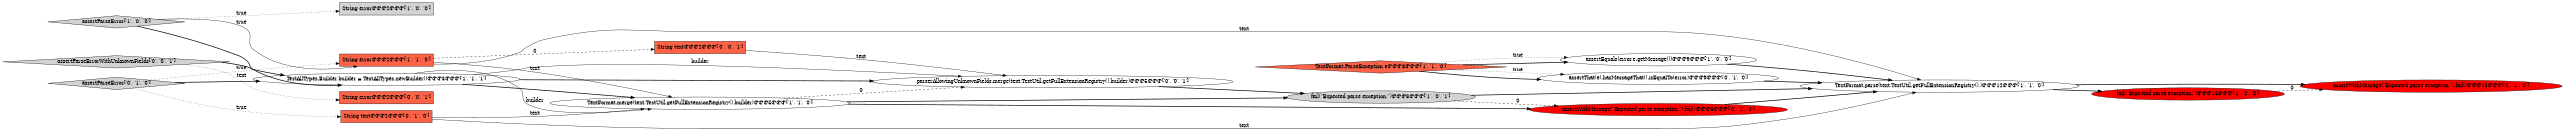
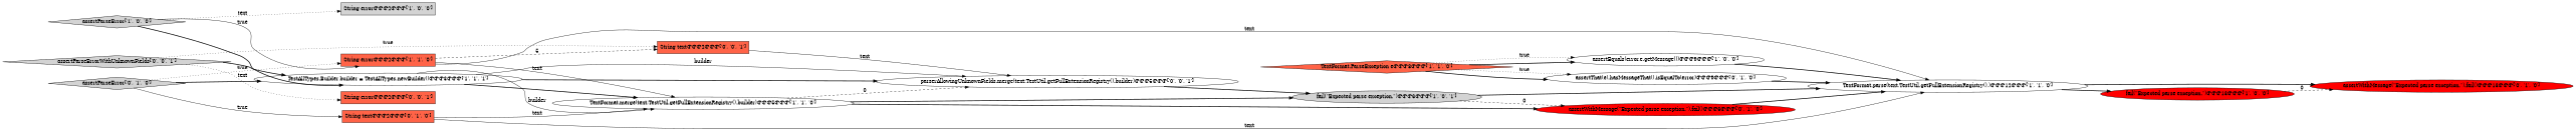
  digraph {
    rankdir=LR
    node [fillcolor=white shape=ellipse style=filled]
    edge [style=bold]
    n1 [fillcolor=lightgray label="String error@@@2@@@['1', '0', '0']" shape=box]
    n2 [fillcolor=lightgray label="assertParseError['1', '0', '0']" shape=diamond]
    n3 [label="TestAllTypes.Builder builder = TestAllTypes.newBuilder()@@@3@@@['1', '1', '1']"]
    n4 [fillcolor=tomato label="String error@@@2@@@['1', '1', '0']" shape=box]
    n5 [label="TextFormat.merge(text,TestUtil.getFullExtensionRegistry(),builder)@@@5@@@['1', '1', '0']"]
    n6 [label="parserAllowingUnknownFields.merge(text,TestUtil.getFullExtensionRegistry(),builder)@@@5@@@['0', '0', '1']"]
    n7 [label="TextFormat.parse(text,TestUtil.getFullExtensionRegistry(),)@@@12@@@['1', '1', '0']"]
    n8 [fillcolor=tomato label="String text@@@2@@@['0', '0', '1']" shape=box]
    n9 [label="assertEquals(error,e.getMessage())@@@9@@@['1', '0', '0']"]
    n10 [fillcolor=red label="fail(\"Expected parse exception.\")@@@13@@@['1', '0', '0']"]
    n11 [fillcolor=red label="assertWithMessage(\"Expected parse exception.\").fail()@@@13@@@['0', '1', '0']"]
    n12 [label="assertThat(e).hasMessageThat().isEqualTo(error)@@@9@@@['0', '1', '0']"]
    n13 [fillcolor=red label="assertWithMessage(\"Expected parse exception.\").fail()@@@6@@@['0', '1', '0']"]
    n14 [fillcolor=lightgray label="fail(\"Expected parse exception.\")@@@6@@@['1', '0', '1']"]
    n15 [fillcolor=lightgray label="assertParseErrorWithUnknownFields['0', '0', '1']" shape=diamond]
    n16 [fillcolor=tomato label="String error@@@2@@@['0', '0', '1']" shape=box]
    n17 [fillcolor=tomato label="String text@@@2@@@['0', '1', '0']" shape=box]
    n18 [fillcolor=tomato label="TextFormat.ParseException e@@@8@@@['1', '1', '0']" shape=diamond]
    n19 [fillcolor=lightgray label="assertParseError['0', '1', '0']" shape=diamond]
-   n2 -> n1 [label=true style=dotted]
+   n2 -> n1 [label=text style=dotted]
    n2 -> n3
    n2 -> n4 [label=true style=solid]
    n3 -> n5 [label=builder style=solid]
    n3 -> n5
    n3 -> n6 [label=builder style=solid]
    n3 -> n6
    n4 -> n5 [label=text style=solid]
    n4 -> n7 [label=text style=solid]
-   n4 -> n8 [label=0 style=dashed]
+   n4 -> n8 [label=5 style=dashed]
    n5 -> n6 [label=0 style=dashed]
    n5 -> n13
    n5 -> n14
    n6 -> n14
    n7 -> n10
    n7 -> n11
    n8 -> n6 [label=text style=solid]
    n9 -> n7
    n10 -> n11 [label=0 style=dashed]
    n12 -> n7
    n13 -> n7
    n14 -> n7
    n14 -> n13 [label=0 style=dashed]
    n15 -> n3
+   n15 -> n8 [label=true style=dotted]
    n15 -> n16 [label=text style=dotted]
    n17 -> n5 [label=text style=solid]
    n17 -> n7 [label=text style=solid]
    n18 -> n9 [label=true style=dotted]
    n18 -> n9
    n18 -> n12
    n18 -> n12 [label=true style=dotted]
    n19 -> n3
    n19 -> n4 [label=true style=dotted]
-   n19 -> n17 [label=true style=dotted]
+   n19 -> n17 [label=true style=solid]
  }
